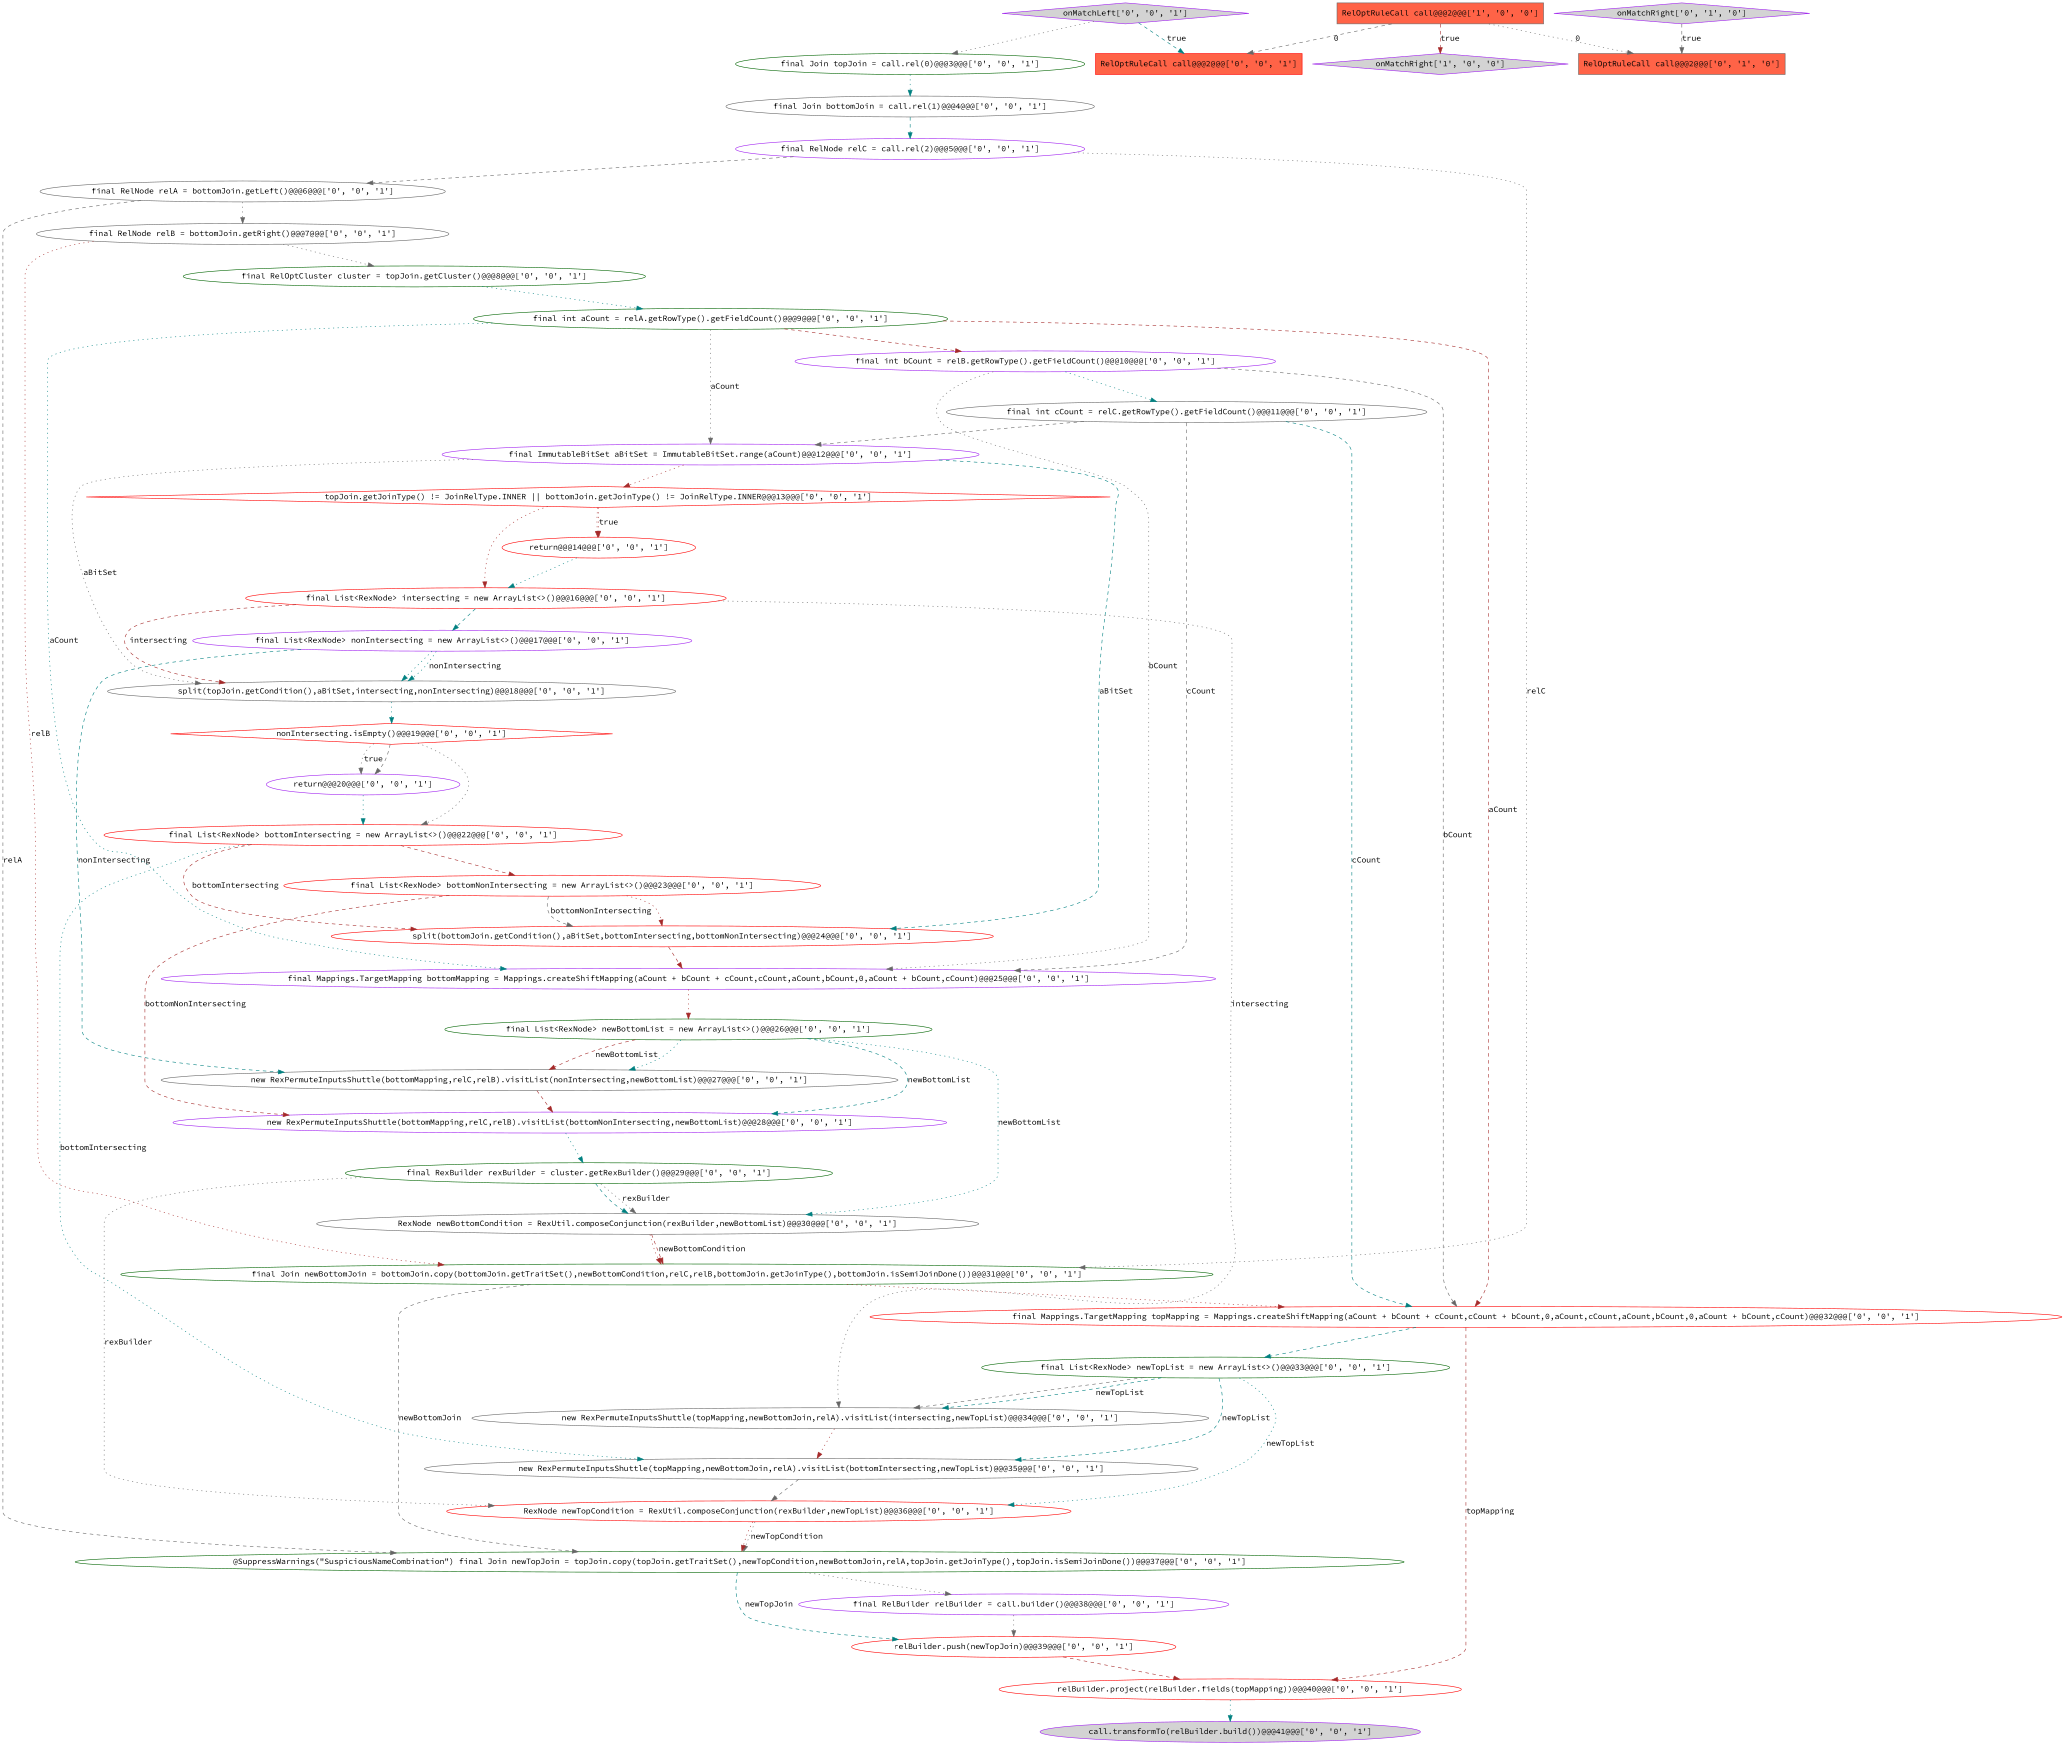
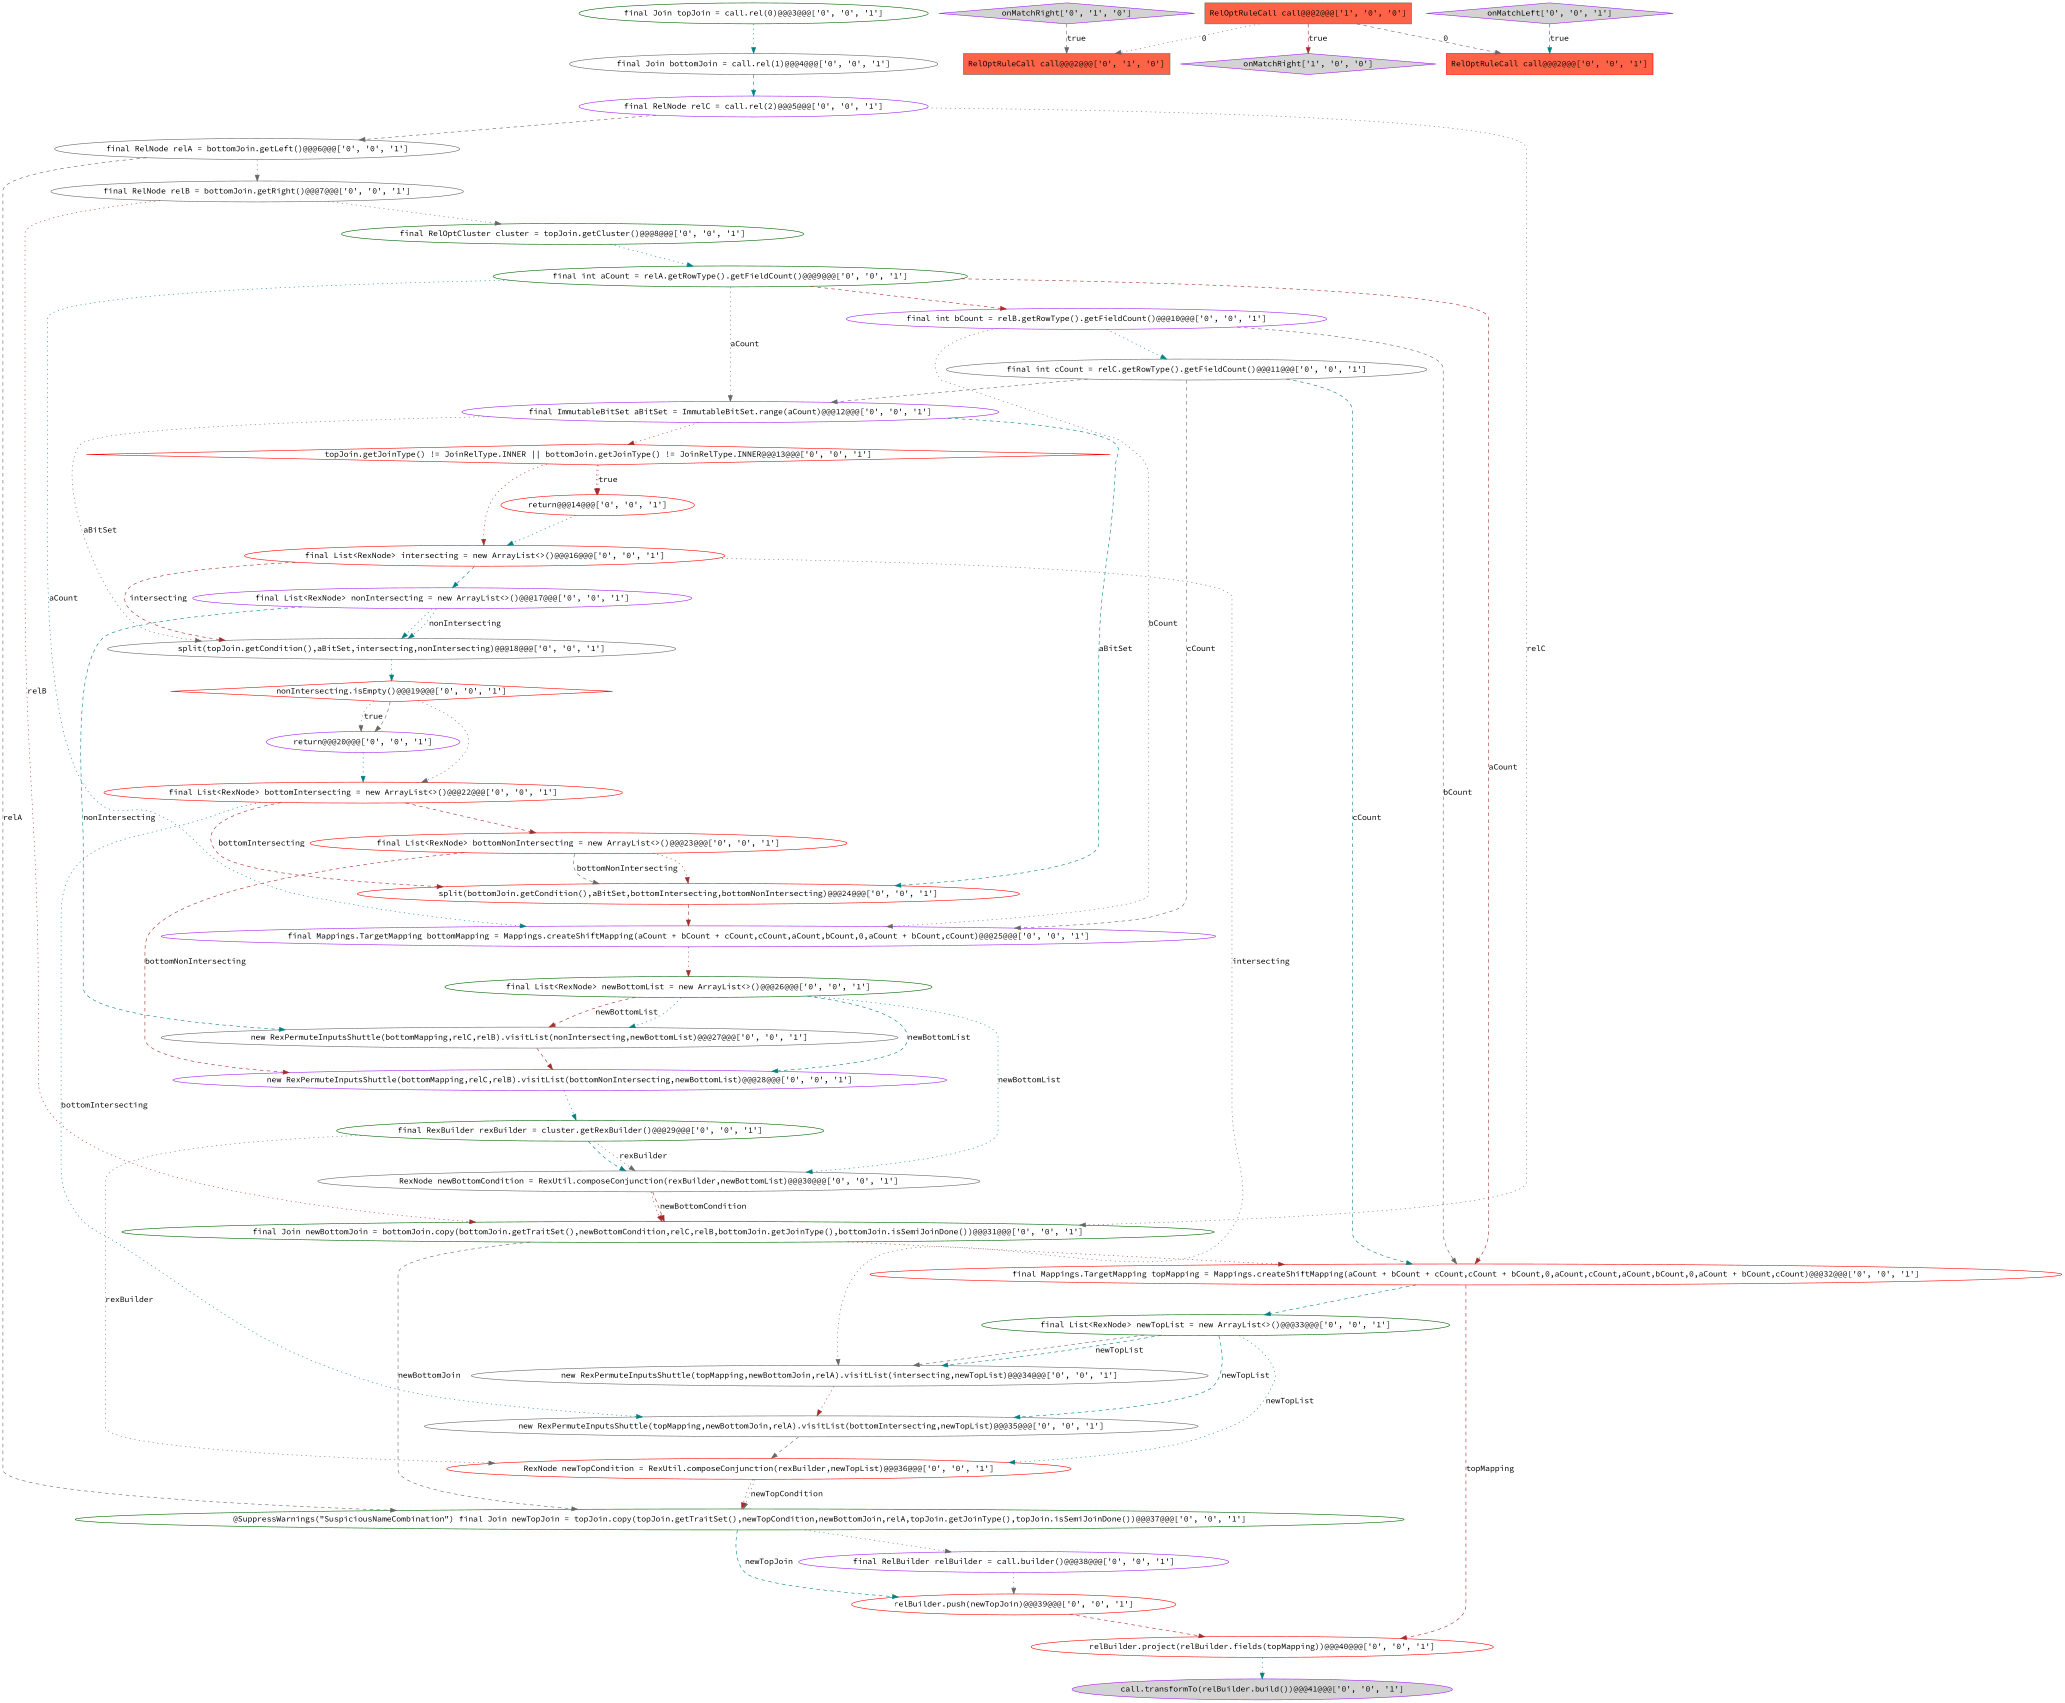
  digraph {
    fontname="Source Code Pro"
    node [color=red fillcolor=white fontname="Source Code Pro" shape=ellipse style=filled]
    edge [color=gray40 fontname="Source Code Pro" style=dotted]
    n1 [color=gray40 label="final int cCount = relC.getRowType().getFieldCount()@@@11@@@['0', '0', '1']"]
    n2 [label="final Mappings.TargetMapping topMapping = Mappings.createShiftMapping(aCount + bCount + cCount,cCount + bCount,0,aCount,cCount,aCount,bCount,0,aCount + bCount,cCount)@@@32@@@['0', '0', '1']"]
    n3 [color=purple label="final Mappings.TargetMapping bottomMapping = Mappings.createShiftMapping(aCount + bCount + cCount,cCount,aCount,bCount,0,aCount + bCount,cCount)@@@25@@@['0', '0', '1']"]
    n4 [color=purple label="final ImmutableBitSet aBitSet = ImmutableBitSet.range(aCount)@@@12@@@['0', '0', '1']"]
    n5 [label="relBuilder.project(relBuilder.fields(topMapping))@@@40@@@['0', '0', '1']"]
    n6 [color=darkgreen label="final List<RexNode> newTopList = new ArrayList<>()@@@33@@@['0', '0', '1']"]
    n7 [color=darkgreen label="final List<RexNode> newBottomList = new ArrayList<>()@@@26@@@['0', '0', '1']"]
    n8 [label="split(bottomJoin.getCondition(),aBitSet,bottomIntersecting,bottomNonIntersecting)@@@24@@@['0', '0', '1']"]
    n9 [color=gray40 label="split(topJoin.getCondition(),aBitSet,intersecting,nonIntersecting)@@@18@@@['0', '0', '1']"]
    n10 [label="topJoin.getJoinType() != JoinRelType.INNER || bottomJoin.getJoinType() != JoinRelType.INNER@@@13@@@['0', '0', '1']" shape=diamond]
    n11 [color=purple fillcolor=lightgray label="call.transformTo(relBuilder.build())@@@41@@@['0', '0', '1']"]
    n12 [color=purple label="return@@@20@@@['0', '0', '1']"]
    n13 [label="final List<RexNode> bottomIntersecting = new ArrayList<>()@@@22@@@['0', '0', '1']"]
    n14 [color=gray40 label="new RexPermuteInputsShuttle(topMapping,newBottomJoin,relA).visitList(bottomIntersecting,newTopList)@@@35@@@['0', '0', '1']"]
    n15 [label="final List<RexNode> bottomNonIntersecting = new ArrayList<>()@@@23@@@['0', '0', '1']"]
    n16 [color=purple fillcolor=lightgray label="onMatchRight['1', '0', '0']" shape=diamond]
    n17 [color=gray40 fillcolor=tomato label="RelOptRuleCall call@@@2@@@['1', '0', '0']" shape=box]
    n18 [fillcolor=tomato label="RelOptRuleCall call@@@2@@@['0', '0', '1']" shape=box]
    n19 [color=gray40 fillcolor=tomato label="RelOptRuleCall call@@@2@@@['0', '1', '0']" shape=box]
    n20 [label="RexNode newTopCondition = RexUtil.composeConjunction(rexBuilder,newTopList)@@@36@@@['0', '0', '1']"]
    n21 [color=darkgreen label="@SuppressWarnings(\"SuspiciousNameCombination\") final Join newTopJoin = topJoin.copy(topJoin.getTraitSet(),newTopCondition,newBottomJoin,relA,topJoin.getJoinType(),topJoin.isSemiJoinDone())@@@37@@@['0', '0', '1']"]
    n22 [label="nonIntersecting.isEmpty()@@@19@@@['0', '0', '1']" shape=diamond]
    n23 [color=purple label="new RexPermuteInputsShuttle(bottomMapping,relC,relB).visitList(bottomNonIntersecting,newBottomList)@@@28@@@['0', '0', '1']"]
    n24 [color=darkgreen label="final RexBuilder rexBuilder = cluster.getRexBuilder()@@@29@@@['0', '0', '1']"]
    n25 [color=gray40 label="RexNode newBottomCondition = RexUtil.composeConjunction(rexBuilder,newBottomList)@@@30@@@['0', '0', '1']"]
    n26 [color=darkgreen label="final Join newBottomJoin = bottomJoin.copy(bottomJoin.getTraitSet(),newBottomCondition,relC,relB,bottomJoin.getJoinType(),bottomJoin.isSemiJoinDone())@@@31@@@['0', '0', '1']"]
    n27 [color=purple label="final RelBuilder relBuilder = call.builder()@@@38@@@['0', '0', '1']"]
    n28 [label="relBuilder.push(newTopJoin)@@@39@@@['0', '0', '1']"]
    n29 [color=purple fillcolor=lightgray label="onMatchLeft['0', '0', '1']" shape=diamond]
    n30 [color=darkgreen label="final Join topJoin = call.rel(0)@@@3@@@['0', '0', '1']"]
    n31 [color=gray40 label="final Join bottomJoin = call.rel(1)@@@4@@@['0', '0', '1']"]
    n32 [label="return@@@14@@@['0', '0', '1']"]
    n33 [label="final List<RexNode> intersecting = new ArrayList<>()@@@16@@@['0', '0', '1']"]
    n34 [color=gray40 label="new RexPermuteInputsShuttle(topMapping,newBottomJoin,relA).visitList(intersecting,newTopList)@@@34@@@['0', '0', '1']"]
    n35 [color=purple label="final List<RexNode> nonIntersecting = new ArrayList<>()@@@17@@@['0', '0', '1']"]
    n36 [color=purple fillcolor=lightgray label="onMatchRight['0', '1', '0']" shape=diamond]
    n37 [color=gray40 label="new RexPermuteInputsShuttle(bottomMapping,relC,relB).visitList(nonIntersecting,newBottomList)@@@27@@@['0', '0', '1']"]
    n38 [color=purple label="final RelNode relC = call.rel(2)@@@5@@@['0', '0', '1']"]
    n39 [color=gray40 label="final RelNode relA = bottomJoin.getLeft()@@@6@@@['0', '0', '1']"]
    n40 [color=gray40 label="final RelNode relB = bottomJoin.getRight()@@@7@@@['0', '0', '1']"]
    n41 [color=darkgreen label="final RelOptCluster cluster = topJoin.getCluster()@@@8@@@['0', '0', '1']"]
    n42 [color=darkgreen label="final int aCount = relA.getRowType().getFieldCount()@@@9@@@['0', '0', '1']"]
    n43 [color=purple label="final int bCount = relB.getRowType().getFieldCount()@@@10@@@['0', '0', '1']"]
    n1 -> n2 [color=teal label=cCount style=dashed]
    n1 -> n3 [label=cCount style=dashed]
    n1 -> n4 [style=dashed]
    n2 -> n5 [color=brown label=topMapping style=dashed]
    n2 -> n6 [color=teal style=dashed]
    n3 -> n7 [color=brown]
    n4 -> n8 [color=teal label=aBitSet style=dashed]
    n4 -> n9 [label=aBitSet]
    n4 -> n10 [color=brown]
    n5 -> n11 [color=teal]
    n6 -> n14 [color=teal label=newTopList style=dashed]
    n6 -> n20 [color=teal label=newTopList]
    n6 -> n34 [style=dashed]
    n6 -> n34 [color=teal label=newTopList style=dashed]
    n7 -> n23 [color=teal label=newBottomList style=dashed]
    n7 -> n25 [color=teal label=newBottomList]
    n7 -> n37 [color=brown label=newBottomList style=dashed]
    n7 -> n37 [color=teal]
    n8 -> n3 [color=brown style=dashed]
    n9 -> n22 [color=teal]
    n10 -> n32 [color=brown]
    n10 -> n32 [color=brown label=true]
    n10 -> n33 [color=brown]
    n12 -> n13 [color=teal]
    n13 -> n8 [color=brown label=bottomIntersecting style=dashed]
    n13 -> n14 [color=teal label=bottomIntersecting]
    n13 -> n15 [color=brown style=dashed]
    n14 -> n20 [style=dashed]
    n15 -> n8 [color=brown]
    n15 -> n8 [label=bottomNonIntersecting style=dashed]
    n15 -> n23 [color=brown label=bottomNonIntersecting style=dashed]
    n17 -> n16 [color=brown label=true style=dashed]
    n17 -> n18 [label=0 style=dashed]
    n17 -> n19 [label=0]
    n20 -> n21 [label=newTopCondition]
    n20 -> n21 [color=brown]
    n21 -> n27
    n21 -> n28 [color=teal label=newTopJoin style=dashed]
    n22 -> n12 [label=true]
    n22 -> n12 [style=dashed]
    n22 -> n13
    n23 -> n24 [color=teal]
    n24 -> n20 [label=rexBuilder]
    n24 -> n25 [label=rexBuilder]
    n24 -> n25 [color=teal style=dashed]
    n25 -> n26 [color=brown label=newBottomCondition style=dashed]
    n25 -> n26 [color=brown]
    n26 -> n2 [color=brown]
    n26 -> n21 [label=newBottomJoin style=dashed]
    n27 -> n28
    n28 -> n5 [color=brown style=dashed]
    n29 -> n18 [color=teal label=true style=dashed]
-   n29 -> n30
    n30 -> n31 [color=teal]
    n31 -> n38 [color=teal style=dashed]
    n32 -> n33 [color=teal]
    n33 -> n9 [color=brown label=intersecting style=dashed]
    n33 -> n34 [label=intersecting]
    n33 -> n35 [color=teal style=dashed]
    n34 -> n14 [color=brown]
    n35 -> n9 [color=teal]
    n35 -> n9 [color=teal label=nonIntersecting]
    n35 -> n37 [color=teal label=nonIntersecting style=dashed]
    n36 -> n19 [label=true style=dashed]
    n37 -> n23 [color=brown style=dashed]
    n38 -> n26 [label=relC]
    n38 -> n39 [style=dashed]
    n39 -> n21 [label=relA style=dashed]
    n39 -> n40
    n40 -> n26 [color=brown label=relB]
    n40 -> n41
    n41 -> n42 [color=teal]
    n42 -> n2 [color=brown label=aCount style=dashed]
    n42 -> n3 [color=teal label=aCount]
    n42 -> n4 [label=aCount]
    n42 -> n43 [color=brown style=dashed]
    n43 -> n1 [color=teal]
    n43 -> n2 [label=bCount style=dashed]
    n43 -> n3 [label=bCount]
  }
